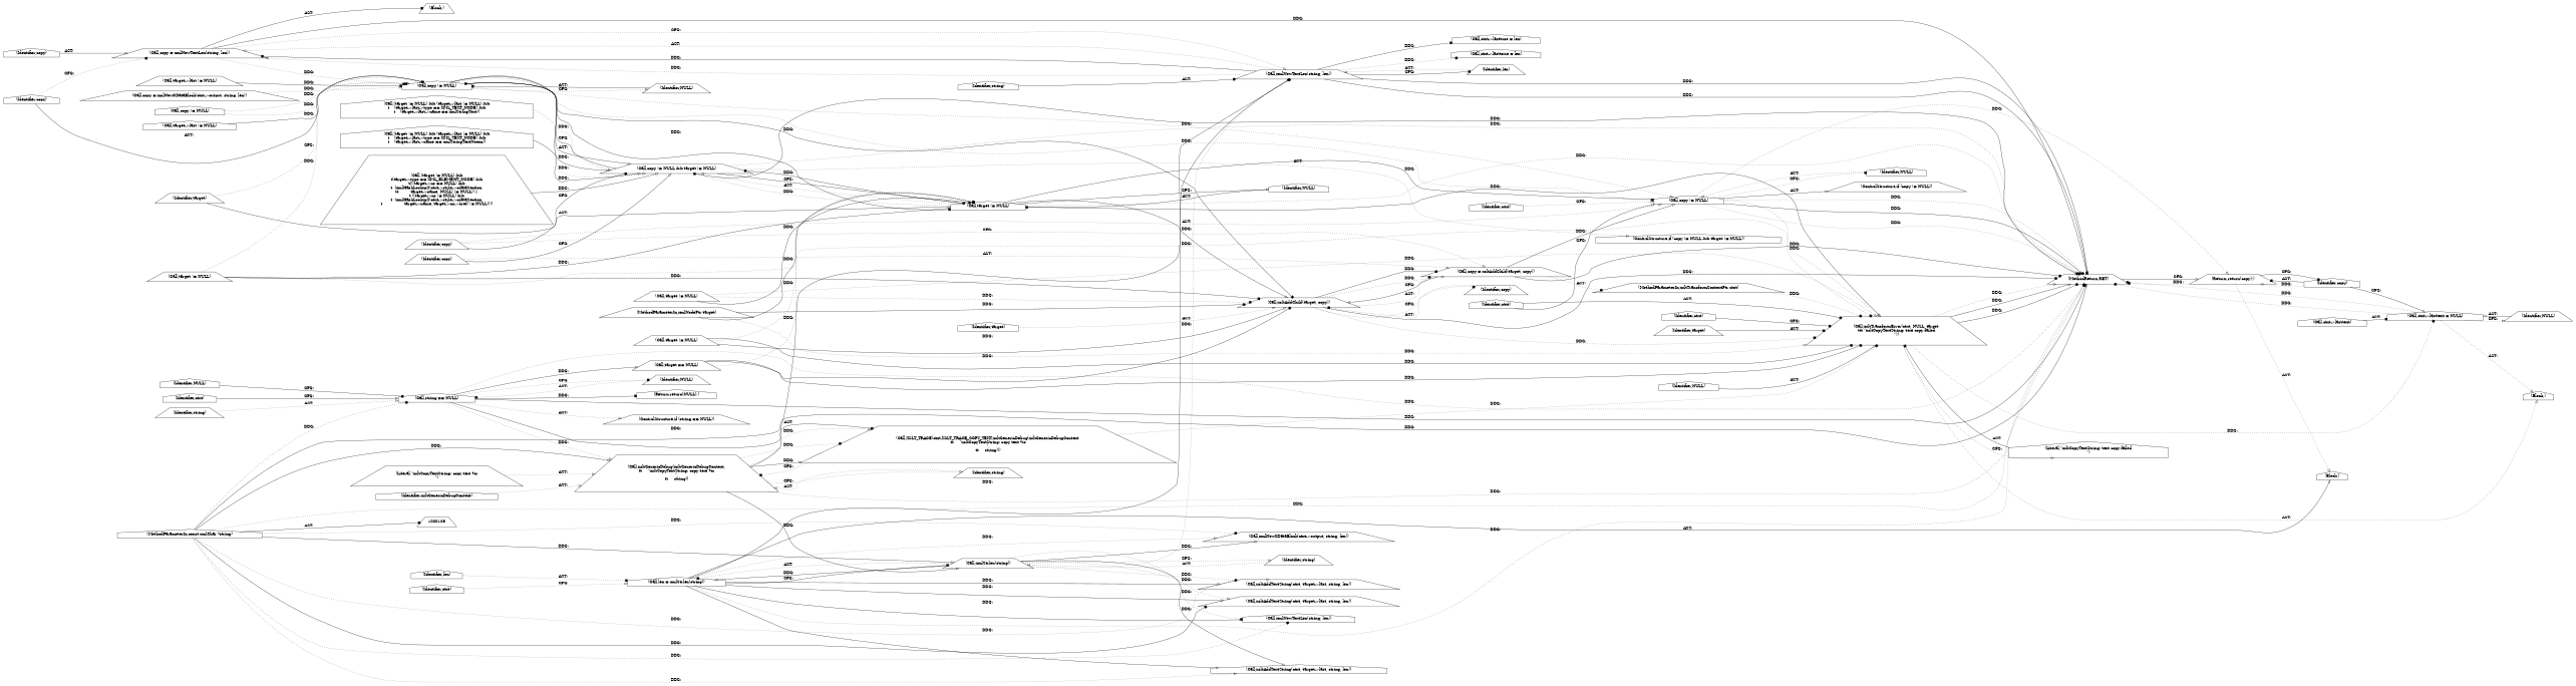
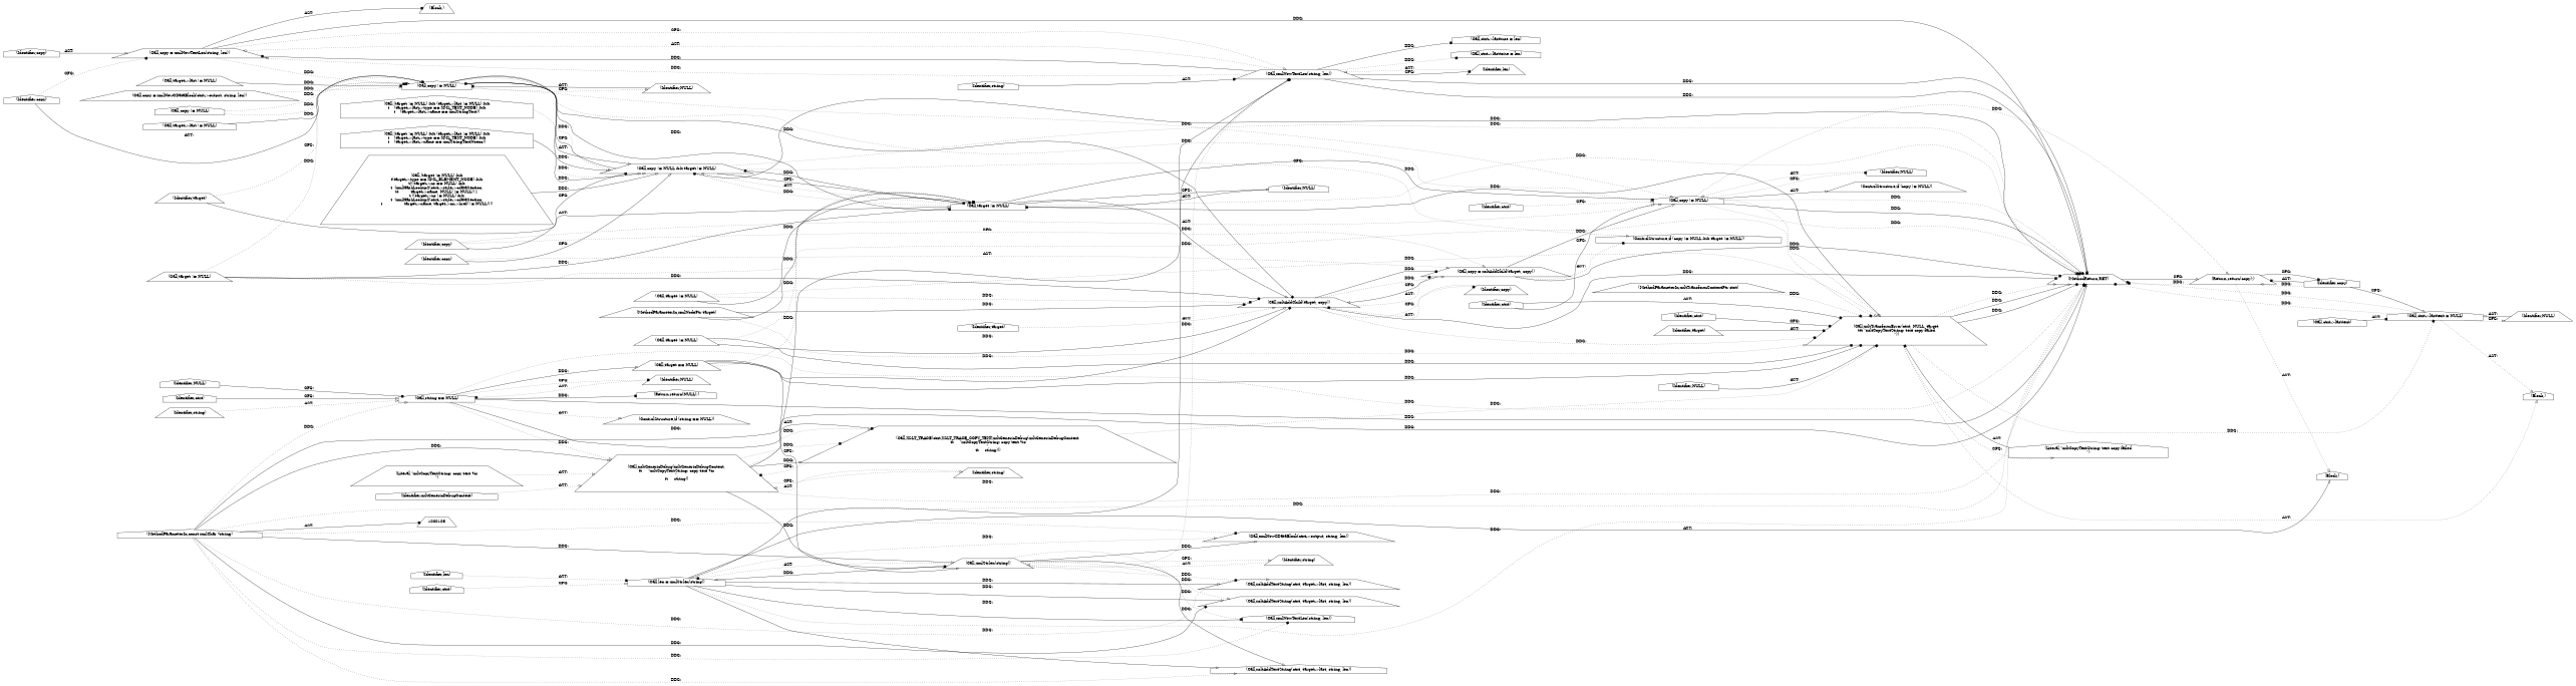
  digraph {
    rankdir=LR
    node [shape=trapezium]
    edge [arrowhead=onormal style=dotted]
    n1 [label="(Call,copy = xmlNewTextLen(string, len))"]
    n2 [label="(Call,xmlNewTextLen(string, len))"]
    n3 [label="(Call,copy != NULL)" shape=house]
    n4 [label="(MethodReturn,RET)"]
    n5 [label="(Block,)"]
    n6 [label="(Call,ctxt->lasttuse = len)" shape=house]
    n7 [label="(Call,ctxt->lasttsize = len)" shape=house]
    n8 [label="(Identifier,len)"]
    n9 [label="(Call,copy != NULL && target != NULL)"]
    n10 [label="(Call,target != NULL)" shape=house]
    n11 [label="(Call,xsltAddChild(target, copy))"]
    n12 [label="(Call,copy != NULL)" shape=house]
    n13 [label="(Identifier,NULL)"]
    n14 [label="(Return,return(copy);)"]
    n15 [label="(Call,xmlStrlen(string))"]
    n16 [label="(Call,len = xmlStrlen(string))" shape=house]
    n17 [label="(Call,xmlNewTextLen(string, len))" shape=house]
    n18 [label="(Call,xmlNewCDataBlock(ctxt->output, string, len))"]
    n19 [label="(Call,xsltAddTextString(ctxt, target->last, string, len))"]
    n20 [label="(Call,xsltAddTextString(ctxt, target->last, string, len))"]
    n21 [label="(Identifier,string)"]
    n22 [label="(Call,xsltAddTextString(ctxt, target->last, string, len))" shape=house]
    n23 [label="(Block,)" shape=house]
    n24 [label="(Call,xsltGenericDebug(xsltGenericDebugContext,\n\t\t     \"xsltCopyTextString: copy text %s\n\",\n\t\t     string))"]
    n25 [label="(Call,XSLT_TRACE(ctxt,XSLT_TRACE_COPY_TEXT,xsltGenericDebug(xsltGenericDebugContext,\n\t\t     \"xsltCopyTextString: copy text %s\n\",\n\t\t     string)))"]
    n26 [label="(Identifier,string)"]
    n27 [label="(Call,xsltTransformError(ctxt, NULL, target,\n\t\t\t \"xsltCopyTextString: text copy failed\n\"))"]
    n28 [label="(Call,string == NULL)" shape=house]
    n29 [label="(Call,target == NULL)"]
    n30 [label="(ControlStructure,if (string == NULL))"]
    n31 [label="(Identifier,NULL)"]
    n32 [label="(Return,return(NULL);)" shape=house]
    n33 [label="(MethodParameterIn,const xmlChar *string)" shape=house]
    1000105
    n35 [label="(ControlStructure,if (copy != NULL && target != NULL))" shape=house]
    n36 [label="(Identifier,NULL)" shape=house]
    n37 [label="(Call,copy = xsltAddChild(target, copy))"]
    n38 [label="(Identifier,copy)"]
    n39 [label="(ControlStructure,if (copy != NULL))"]
    n40 [label="(Identifier,NULL)" shape=house]
    n41 [label="(Call,ctxt->lasttext = NULL)" shape=house]
    n42 [label="(Block,)" shape=house]
    n43 [label="(Literal,\"xsltCopyTextString: text copy failed\n\")" shape=house]
    n44 [label="(Identifier,copy)" shape=house]
    n45 [label="(Identifier,NULL)"]
    n46 [label="(Identifier,copy)" shape=house]
    n47 [label="(Call,target != NULL)"]
    n48 [label="(Call,target != NULL)"]
    n49 [label="(MethodParameterIn,xmlNodePtr target)"]
    n50 [label="(Call,target->last != NULL)" shape=house]
    n51 [label="(MethodParameterIn,xsltTransformContextPtr ctxt)"]
    n52 [label="(Literal,\"xsltCopyTextString: copy text %s\n\")"]
    n53 [label="(Identifier,xsltGenericDebugContext)" shape=house]
    n54 [label="(Call,copy != NULL)" shape=house]
    n55 [label="(Call,target->last != NULL)"]
    n56 [label="(Identifier,copy)"]
    n57 [label="(Identifier,NULL)" shape=house]
    n58 [label="(Identifier,target)" shape=house]
    n59 [label="(Identifier,target)"]
    n60 [label="(Call,copy = xmlNewCDataBlock(ctxt->output, string, len))"]
    n61 [label="(Identifier,copy)"]
    n62 [label="(Call,(target != NULL) &&\n\t(target->type == XML_ELEMENT_NODE) &&\n\t(((target->ns == NULL) &&\n\t  (xmlHashLookup2(ctxt->style->cdataSection,\n\t\t          target->name, NULL) != NULL)) ||\n\t ((target->ns != NULL) &&\n\t  (xmlHashLookup2(ctxt->style->cdataSection,\n\t                  target->name, target->ns->href) != NULL))))"]
    n63 [label="(Identifier,ctxt)" shape=house]
    n64 [label="(Identifier,string)"]
    n65 [label="(Identifier,ctxt)" shape=house]
    n66 [label="(Call,target != NULL)"]
    n67 [label="(Call,(target != NULL) && (target->last != NULL) &&\n\t    (target->last->type == XML_TEXT_NODE) &&\n\t    (target->last->name == xmlStringText))" shape=house]
    n68 [label="(Identifier,ctxt)" shape=house]
    n69 [label="(Call,(target != NULL) && (target->last != NULL) &&\n\t    (target->last->type == XML_TEXT_NODE) &&\n\t    (target->last->name == xmlStringTextNoenc))" shape=house]
    n70 [label="(Call,ctxt->lasttext)" shape=house]
    n71 [label="(Identifier,ctxt)" shape=house]
    n72 [label="(Identifier,target)"]
    n73 [label="(Identifier,len)" shape=house]
    n74 [label="(Identifier,NULL)" shape=house]
    n75 [label="(Identifier,copy)" shape=house]
    n76 [label="(Identifier,ctxt)" shape=house]
    n77 [label="(Identifier,string)" shape=house]
    n1 -> n2 [label="CFG: "]
    n1 -> n3 [arrowhead=box label="DDG: "]
    n1 -> n4 [arrowhead=box label="DDG: " style=solid]
    n1 -> n5 [arrowhead=box label="AST: " style=solid]
    n2 -> n1 [label="AST: "]
    n2 -> n1 [arrowhead=box label="DDG: " style=solid]
    n2 -> n1 [label="DDG: "]
    n2 -> n4 [label="DDG: " style=solid]
    n2 -> n4 [label="DDG: " style=solid]
    n2 -> n6 [arrowhead=box label="DDG: " style=solid]
    n2 -> n7 [arrowhead=box label="DDG: "]
    n2 -> n8 [arrowhead=box label="CFG: " style=solid]
    n3 -> n9 [label="AST: " style=solid]
    n3 -> n9 [label="DDG: " style=solid]
    n3 -> n9 [label="DDG: "]
    n3 -> n10 [arrowhead=box label="DDG: " style=solid]
    n3 -> n11 [arrowhead=box label="DDG: " style=solid]
    n3 -> n12 [arrowhead=box label="DDG: "]
    n3 -> n12 [label="DDG: "]
    n3 -> n13 [label="CFG: "]
    n4 -> n14 [label="CFG: " style=solid]
    n8 -> n2 [label="AST: "]
    n9 -> n3 [arrowhead=box label="CFG: " style=solid]
    n9 -> n4 [arrowhead=box label="DDG: "]
    n9 -> n4 [label="DDG: " style=solid]
    n9 -> n10 [arrowhead=box label="CFG: " style=solid]
-   n9 -> n35 [label="AST: "]
+   n9 -> n35 [label="CFG: "]
    n10 -> n4 [arrowhead=box label="DDG: "]
    n10 -> n9 [label="AST: "]
    n10 -> n9 [arrowhead=box label="DDG: "]
    n10 -> n9 [arrowhead=box label="DDG: " style=solid]
    n10 -> n11 [label="DDG: " style=solid]
    n10 -> n12 [label="DDG: " style=solid]
    n10 -> n27 [label="DDG: " style=solid]
    n10 -> n36 [label="CFG: " style=solid]
    n11 -> n4 [arrowhead=box label="DDG: " style=solid]
    n11 -> n27 [arrowhead=box label="DDG: "]
    n11 -> n37 [arrowhead=box label="AST: "]
    n11 -> n37 [arrowhead=box label="DDG: " style=solid]
    n11 -> n37 [label="DDG: "]
    n11 -> n38 [arrowhead=box label="CFG: "]
    n12 -> n4 [label="DDG: " style=solid]
    n12 -> n4 [arrowhead=box label="DDG: "]
    n12 -> n4 [arrowhead=box label="DDG: "]
    n12 -> n14 [label="DDG: "]
    n12 -> n27 [label="DDG: "]
    n12 -> n39 [label="AST: " style=solid]
    n12 -> n40 [arrowhead=box label="CFG: "]
    n13 -> n3 [arrowhead=box label="AST: " style=solid]
    n14 -> n4 [arrowhead=box label="DDG: "]
    n14 -> n23 [label="AST: "]
    n14 -> n44 [arrowhead=box label="CFG: " style=solid]
    n15 -> n2 [label="DDG: "]
    n15 -> n16 [arrowhead=box label="AST: "]
    n15 -> n16 [label="DDG: " style=solid]
    n15 -> n17 [arrowhead=box label="DDG: "]
    n15 -> n18 [label="DDG: " style=solid]
    n15 -> n19 [label="DDG: "]
    n15 -> n20 [arrowhead=box label="DDG: "]
    n15 -> n21 [label="CFG: "]
    n15 -> n22 [label="DDG: " style=solid]
    n16 -> n2 [arrowhead=box label="DDG: " style=solid]
    n16 -> n4 [arrowhead=box label="DDG: "]
-   n16 -> n15 [arrowhead=box label="CFG: " style=solid]
+   n29 -> n15 [arrowhead=box label="CFG: " style=solid]
    n16 -> n17 [label="DDG: " style=solid]
    n16 -> n18 [label="DDG: "]
    n16 -> n19 [label="DDG: " style=solid]
    n16 -> n20 [label="DDG: " style=solid]
    n16 -> n22 [label="DDG: " style=solid]
    n16 -> n23 [label="AST: " style=solid]
    n21 -> n15 [label="AST: "]
    n24 -> n4 [arrowhead=box label="DDG: "]
    n24 -> n15 [label="DDG: " style=solid]
    n24 -> n25 [arrowhead=box label="AST: " style=solid]
    n24 -> n25 [label="DDG: "]
    n24 -> n25 [arrowhead=box label="DDG: "]
    n24 -> n25 [label="DDG: " style=solid]
    n24 -> n26 [label="CFG: "]
    n25 -> n24 [arrowhead=box label="CFG: "]
    n25 -> n27 [arrowhead=box label="DDG: "]
    n26 -> n24 [label="AST: "]
    n27 -> n4 [arrowhead=box label="DDG: " style=solid]
    n27 -> n4 [label="DDG: "]
    n27 -> n4 [label="DDG: " style=solid]
    n27 -> n41 [arrowhead=box label="DDG: "]
    n27 -> n42 [label="AST: "]
    n27 -> n43 [label="CFG: "]
    n28 -> n4 [label="DDG: " style=solid]
    n28 -> n4 [arrowhead=box label="DDG: "]
    n28 -> n4 [label="DDG: " style=solid]
    n28 -> n24 [label="DDG: "]
    n28 -> n29 [label="DDG: " style=solid]
    n28 -> n30 [label="AST: "]
    n28 -> n31 [arrowhead=box label="CFG: "]
    n28 -> n32 [arrowhead=box label="DDG: " style=solid]
    n29 -> n10 [arrowhead=box label="DDG: "]
    n29 -> n11 [arrowhead=box label="DDG: " style=solid]
    n29 -> n27 [arrowhead=box label="DDG: " style=solid]
    n31 -> n28 [arrowhead=box label="AST: "]
    n33 -> n2 [arrowhead=box label="DDG: " style=solid]
    n33 -> n4 [label="DDG: "]
    n33 -> n15 [label="DDG: " style=solid]
    n33 -> n17 [arrowhead=box label="DDG: "]
    n33 -> n18 [arrowhead=box label="DDG: "]
    n33 -> n19 [arrowhead=box label="DDG: " style=solid]
    n33 -> n20 [label="DDG: "]
    n33 -> n22 [label="DDG: "]
    n33 -> n24 [label="DDG: " style=solid]
-   n33 -> n28 [arrowhead=box label="DDG: "]
+   n33 -> n28 [label="DDG: "]
    n33 -> 1000105 [arrowhead=box label="AST: " style=solid]
    n36 -> n10 [arrowhead=box label="AST: " style=solid]
    n37 -> n4 [arrowhead=box label="DDG: " style=solid]
    n37 -> n11 [label="CFG: " style=solid]
    n37 -> n12 [label="DDG: " style=solid]
-   n37 -> n51 [arrowhead=box label="AST: "]
+   n37 -> n35 [arrowhead=box label="AST: "]
    n38 -> n11 [arrowhead=box label="AST: "]
    n40 -> n12 [label="AST: "]
    n41 -> n4 [arrowhead=box label="DDG: "]
    n41 -> n4 [arrowhead=box label="DDG: "]
    n41 -> n42 [label="AST: "]
    n41 -> n45 [label="CFG: "]
    n43 -> n27 [arrowhead=box label="AST: " style=solid]
    n44 -> n14 [arrowhead=box label="AST: " style=solid]
    n44 -> n14 [label="DDG: "]
    n44 -> n41 [label="CFG: " style=solid]
    n45 -> n41 [label="AST: " style=solid]
    n46 -> n1 [arrowhead=box label="CFG: "]
    n46 -> n3 [label="AST: " style=solid]
    n47 -> n10 [arrowhead=box label="DDG: " style=solid]
    n47 -> n11 [arrowhead=box label="DDG: "]
    n47 -> n27 [label="DDG: "]
    n48 -> n10 [arrowhead=box label="DDG: "]
    n48 -> n11 [label="DDG: " style=solid]
    n48 -> n27 [arrowhead=box label="DDG: " style=solid]
    n49 -> n10 [arrowhead=box label="DDG: " style=solid]
    n49 -> n11 [arrowhead=box label="DDG: " style=solid]
    n49 -> n27 [label="DDG: "]
    n50 -> n3 [arrowhead=box label="DDG: " style=solid]
    n51 -> n27 [arrowhead=box label="DDG: "]
    n52 -> n24 [label="AST: "]
    n53 -> n24 [label="AST: "]
    n54 -> n3 [arrowhead=box label="DDG: "]
    n54 -> n3 [label="DDG: "]
    n55 -> n3 [arrowhead=box label="DDG: " style=solid]
    n56 -> n9 [label="CFG: " style=solid]
    n56 -> n37 [label="AST: "]
    n57 -> n28 [arrowhead=box label="CFG: " style=solid]
    n58 -> n11 [label="AST: "]
    n59 -> n3 [label="CFG: "]
    n59 -> n10 [label="AST: " style=solid]
    n60 -> n3 [label="DDG: "]
    n61 -> n9 [arrowhead=box label="CFG: " style=solid]
    n61 -> n12 [label="AST: "]
    n61 -> n37 [label="CFG: "]
    n62 -> n9 [label="DDG: " style=solid]
    n63 -> n28 [label="CFG: " style=solid]
    n64 -> n28 [label="AST: "]
    n65 -> n12 [label="CFG: "]
    n66 -> n3 [label="DDG: "]
    n66 -> n10 [label="DDG: " style=solid]
    n66 -> n11 [arrowhead=box label="DDG: " style=solid]
    n66 -> n27 [arrowhead=box label="DDG: "]
    n67 -> n9 [label="DDG: "]
    n68 -> n27 [arrowhead=box label="CFG: " style=solid]
    n69 -> n9 [label="DDG: " style=solid]
    n70 -> n41 [arrowhead=box label="AST: " style=solid]
    n71 -> n12 [label="CFG: " style=solid]
    n71 -> n27 [arrowhead=box label="AST: " style=solid]
    n72 -> n27 [arrowhead=box label="AST: " style=solid]
    n73 -> n16 [arrowhead=box label="AST: "]
    n74 -> n27 [label="AST: " style=solid]
    n75 -> n1 [label="AST: " style=solid]
    n76 -> n16 [label="CFG: "]
    n77 -> n2 [arrowhead=box label="AST: " style=solid]
  }
